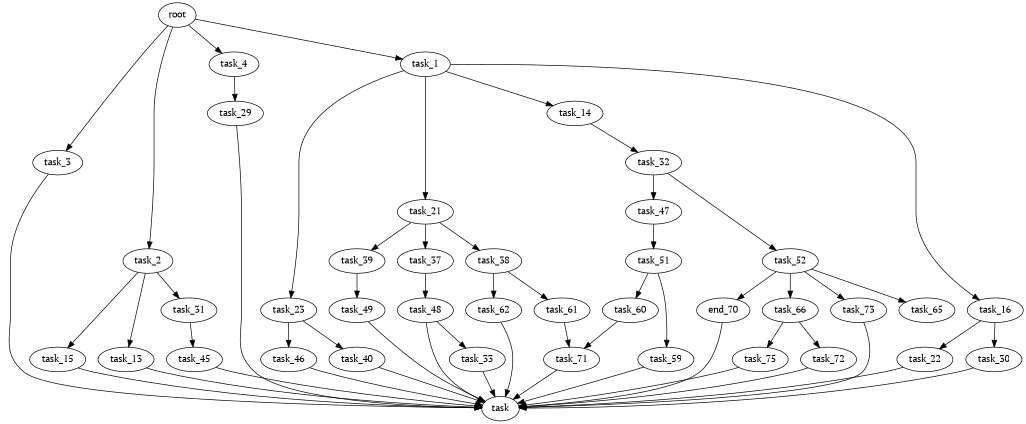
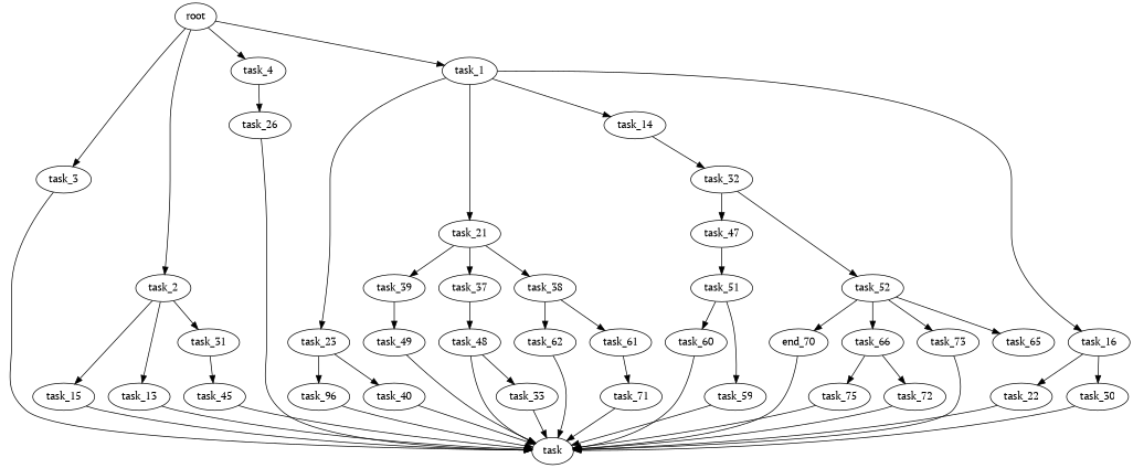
  digraph {
    fontname="PT Serif"
    node [fontname="PT Serif"]
    edge [fontname="PT Serif"]
    root
    task_1
    task_2
    task_3
    task_4
    task_14
    task_16
    task_21
    task_23
    task_13
    task_15
    task_31
    n13 [label=task]
-   task_29
+   task_29 [label=task_26]
    task_32
    task_22
    task_30
    task_37
    task_38
    task_39
    task_40
-   task_46
+   task_46 [label=task_96]
    task_45
    task_47
    task_52
    task_33
    task_48
    task_61
    task_62
    task_49
    task_51
    task_65
    task_66
    n34 [label=end_70]
    task_73
    task_71
    task_59
    task_60
    task_72
    task_75
    root -> task_1
    root -> task_2
    root -> task_3
    root -> task_4
    task_1 -> task_14
    task_1 -> task_16
    task_1 -> task_21
    task_1 -> task_23
    task_2 -> task_13
    task_2 -> task_15
    task_2 -> task_31
    task_3 -> n13
    task_4 -> task_29
    task_14 -> task_32
    task_16 -> task_22
    task_16 -> task_30
    task_21 -> task_37
    task_21 -> task_38
    task_21 -> task_39
    task_23 -> task_40
    task_23 -> task_46
    task_13 -> n13
    task_15 -> n13
    task_31 -> task_45
    task_29 -> n13
    task_32 -> task_47
    task_32 -> task_52
    task_22 -> n13
    task_30 -> n13
    task_37 -> task_48
    task_38 -> task_61
    task_38 -> task_62
    task_39 -> task_49
    task_40 -> n13
    task_46 -> n13
    task_45 -> n13
    task_47 -> task_51
    task_52 -> task_65
    task_52 -> task_66
    task_52 -> n34
    task_52 -> task_73
    task_33 -> n13
    task_48 -> n13
    task_48 -> task_33
    task_61 -> task_71
    task_62 -> n13
    task_49 -> n13
    task_51 -> task_59
    task_51 -> task_60
    task_66 -> task_72
    task_66 -> task_75
    n34 -> n13
    task_73 -> n13
    task_71 -> n13
    task_59 -> n13
-   task_60 -> task_71
+   task_60 -> n13
    task_72 -> n13
    task_75 -> n13
  }
